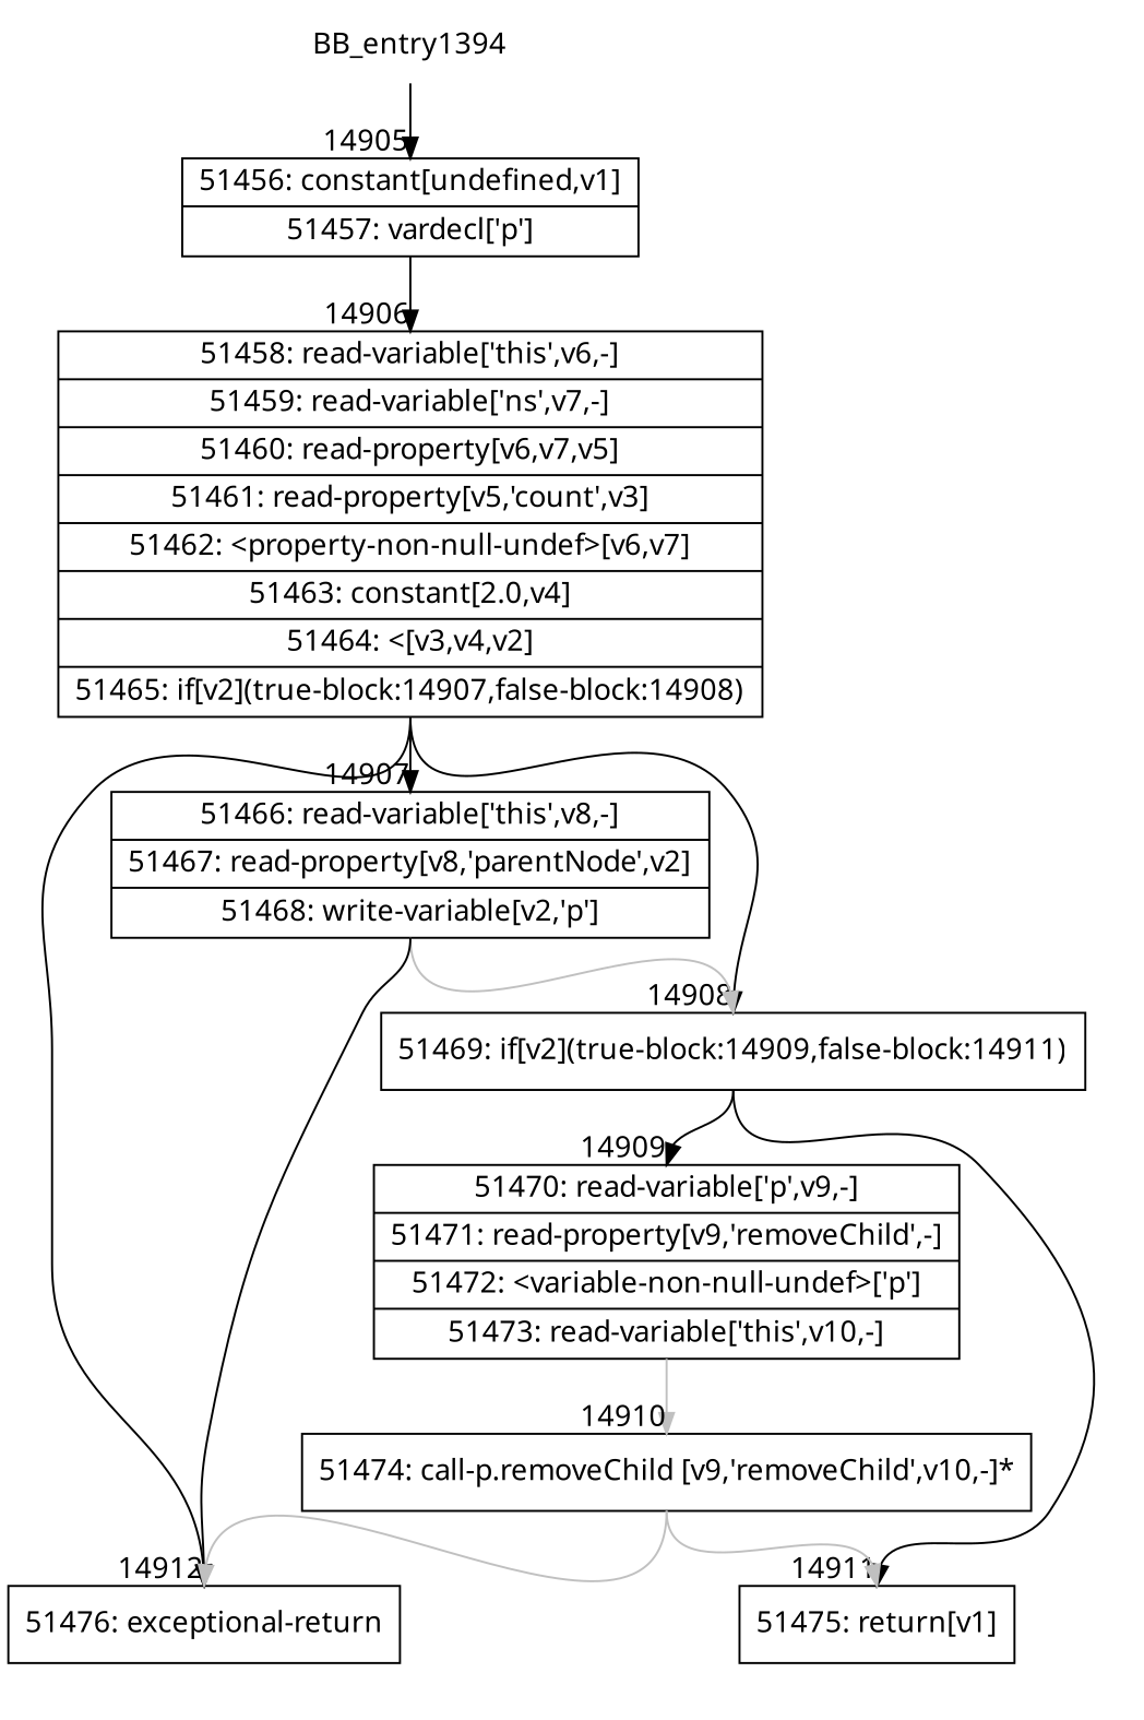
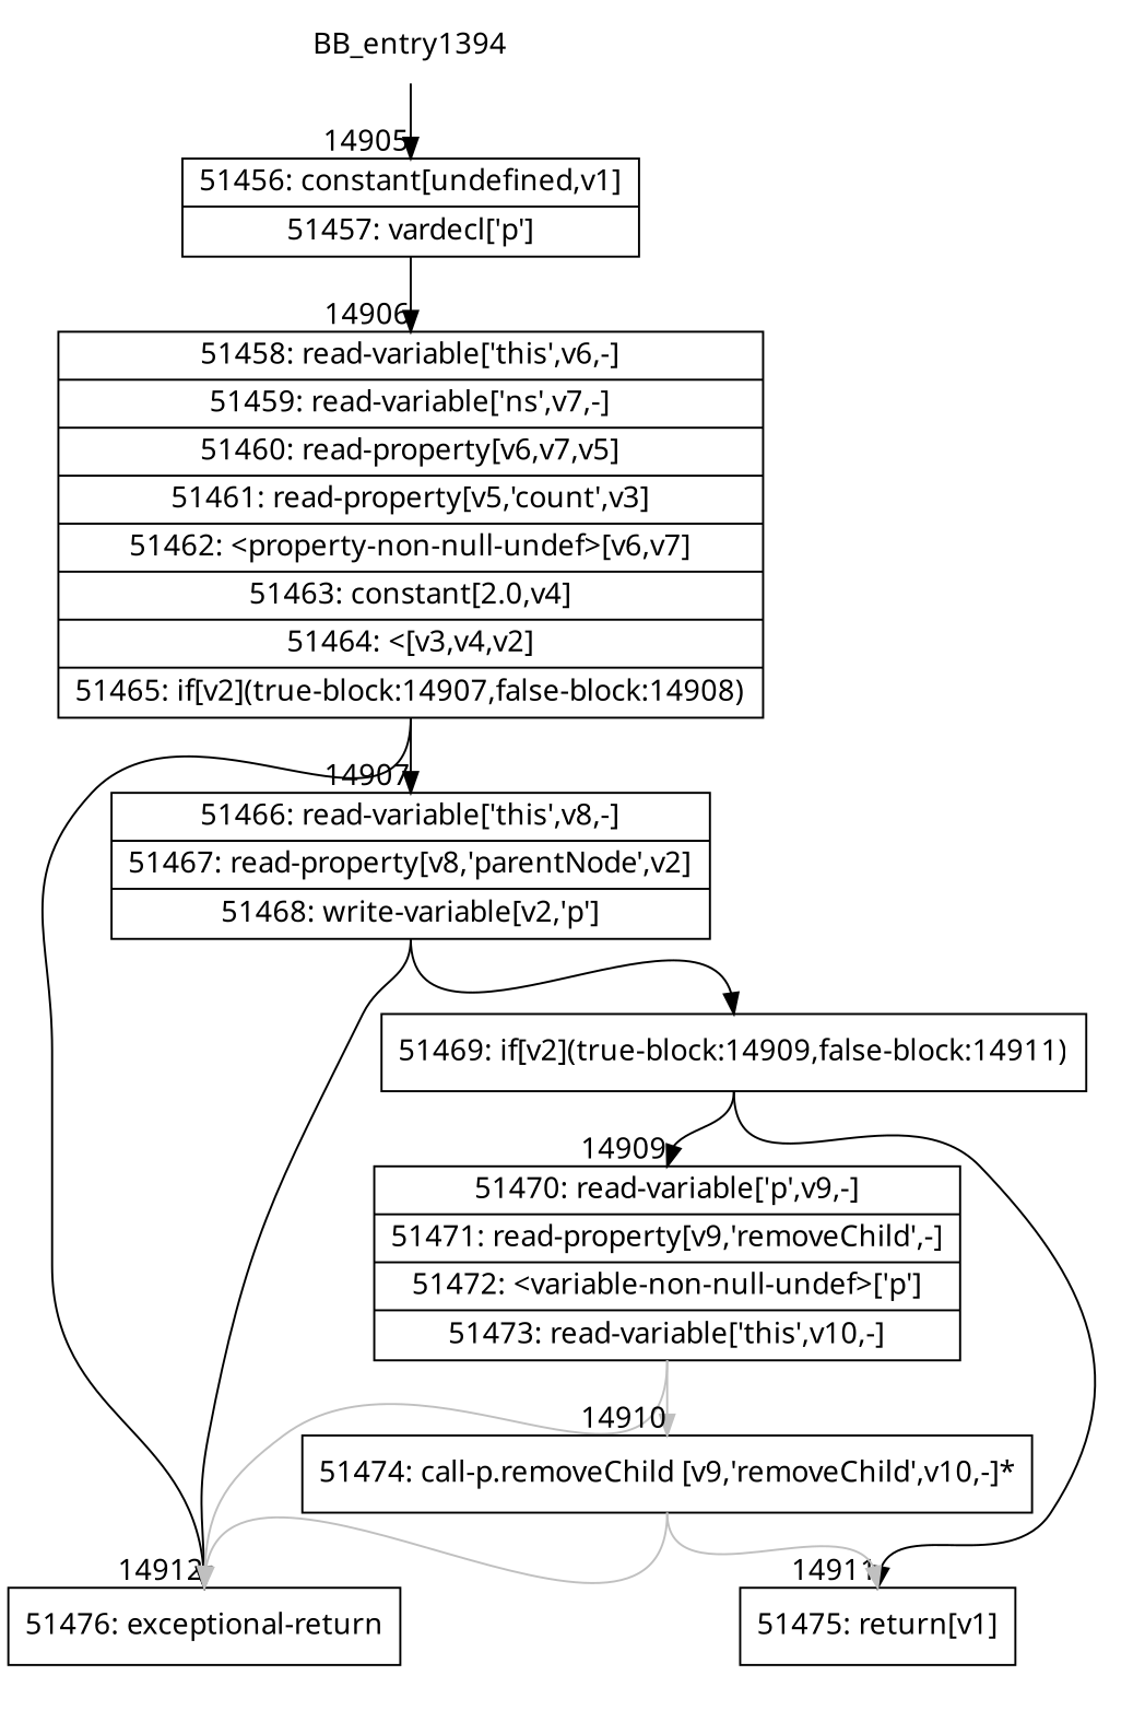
  digraph {
    fontname="Noto Sans"
    rankdir=TD
    node [fontname="Noto Sans" shape=record]
    edge [fontname="Noto Sans" headport=n tailport=s]
    n1 [label=BB_entry1394 shape=none]
    n2 [label="{51456: constant[undefined,v1]|51457: vardecl['p']}"]
    n3 [label="{51458: read-variable['this',v6,-]|51459: read-variable['ns',v7,-]|51460: read-property[v6,v7,v5]|51461: read-property[v5,'count',v3]|51462: \<property-non-null-undef\>[v6,v7]|51463: constant[2.0,v4]|51464: \<[v3,v4,v2]|51465: if[v2](true-block:14907,false-block:14908)}"]
    n4 [label="{51469: if[v2](true-block:14909,false-block:14911)}"]
    n5 [label="{51466: read-variable['this',v8,-]|51467: read-property[v8,'parentNode',v2]|51468: write-variable[v2,'p']}"]
    n6 [label="{51476: exceptional-return}"]
    n7 [label="{51470: read-variable['p',v9,-]|51471: read-property[v9,'removeChild',-]|51472: \<variable-non-null-undef\>['p']|51473: read-variable['this',v10,-]}"]
    n8 [label="{51475: return[v1]}"]
    n9 [label="{51474: call-p.removeChild [v9,'removeChild',v10,-]*}"]
    n1 -> n2 [headlabel="    14905"]
    n2 -> n3 [headlabel="      14906"]
-   n3 -> n4 [headlabel="      14908"]
    n3 -> n5 [headlabel="      14907"]
    n3 -> n6 [color=black headlabel="      14912"]
    n4 -> n7 [headlabel="      14909"]
    n4 -> n8 [headlabel="      14911"]
-   n5 -> n4 [color=gray]
+   n5 -> n4
    n5 -> n6 [color=black]
+   n7 -> n6 [color=gray]
    n7 -> n9 [color=gray headlabel="      14910"]
    n9 -> n6 [color=gray]
    n9 -> n8 [color=gray]
  }
